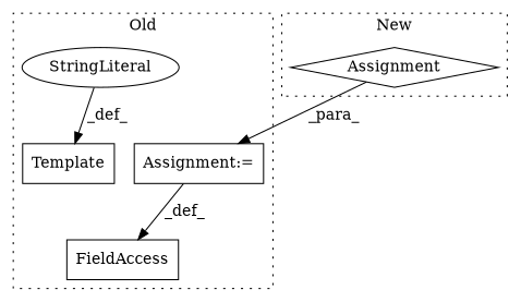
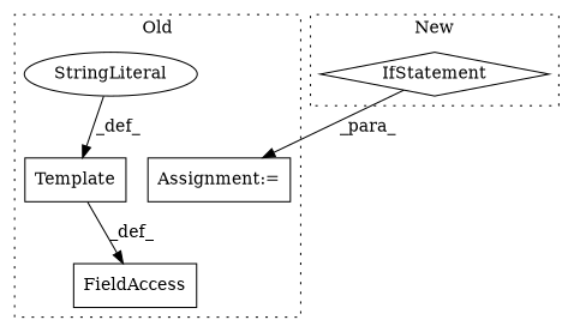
  digraph {
    node [shape=box]
    n1 [a=32 l="9,1" label=Template s="9046,9608"]
    n2 [a=7 l=1 label="Assignment:=" s=9045]
    n3 [a=22 l=17 label=FieldAccess s=9028]
    n4 [a=45 l=553 label=StringLiteral s=9055 shape=ellipse]
-   n5 [a=25 l=25 label=Assignment s=9961 shape=diamond]
+   n5 [a=25 l=25 label=IfStatement s=9961 shape=diamond]
    subgraph cluster_1 {
      label=Old
      style=dotted
      n1
      n2
      n3
      n4
    }
    subgraph cluster_2 {
      label=New
      style=dotted
      n5
    }
-   n2 -> n3 [label=_def_]
+   n1 -> n3 [label=_def_]
    n4 -> n1 [label=_def_]
    n5 -> n2 [label=_para_]
  }
